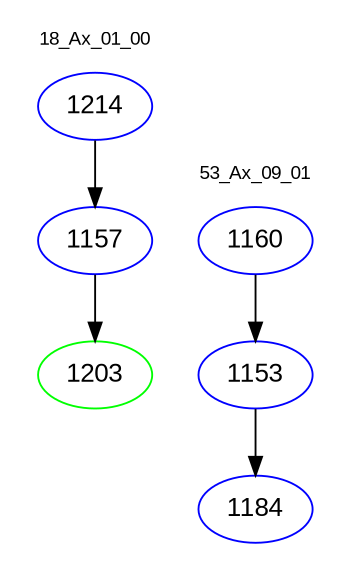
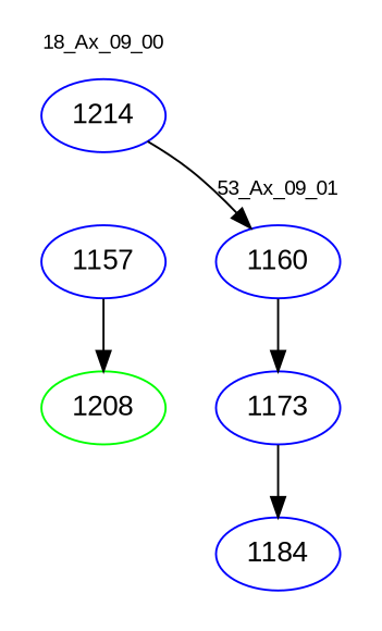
  digraph {
    fontname="Liberation Sans"
    node [color=blue fontname="Liberation Sans"]
    edge [color=black fontname="Liberation Sans"]
    n1 [label=1160]
-   n2 [label=1153]
+   n2 [label=1173]
    n3 [label=1184]
    n4 [label=1214]
    n5 [label=1157]
-   n6 [color=green label=1203]
+   n6 [color=green label=1208]
    subgraph cluster_1 {
      color=white
      fontsize=10
      label="53_Ax_09_01"
      n1
      n2
      n3
    }
    subgraph cluster_2 {
      color=white
      fontsize=10
-     label="18_Ax_01_00"
+     label="18_Ax_09_00"
      n4
      n5
      n6
    }
    n1 -> n2
    n2 -> n3
-   n4 -> n5
+   n4 -> n1
    n5 -> n6
  }
